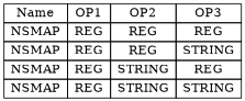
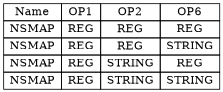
  digraph {
    nodesep=0.5
    ranksep=2
-   n1 [label=< <table border="0" cellborder="1" cellspacing="0"> <tr><td> Name </td> <td> OP1 </td><td> OP2 </td><td> OP3 </td> </tr> <tr><td> NSMAP </td><td> REG </td><td> REG </td><td> REG </td> </tr> <tr><td> NSMAP </td><td> REG </td><td> REG </td><td> STRING </td> </tr> <tr><td> NSMAP </td><td> REG </td><td> STRING </td><td> REG </td> </tr> <tr><td> NSMAP </td><td> REG </td><td> STRING </td><td> STRING </td> </tr> </table>> shape=plain]
+   n1 [label=< <table border="0" cellborder="1" cellspacing="0"> <tr><td> Name </td> <td> OP1 </td><td> OP2 </td><td> OP6 </td> </tr> <tr><td> NSMAP </td><td> REG </td><td> REG </td><td> REG </td> </tr> <tr><td> NSMAP </td><td> REG </td><td> REG </td><td> STRING </td> </tr> <tr><td> NSMAP </td><td> REG </td><td> STRING </td><td> REG </td> </tr> <tr><td> NSMAP </td><td> REG </td><td> STRING </td><td> STRING </td> </tr> </table>> shape=plain]
  }
